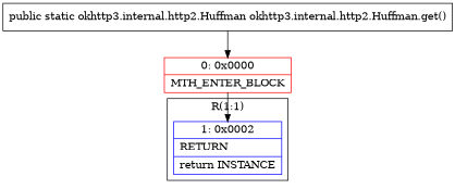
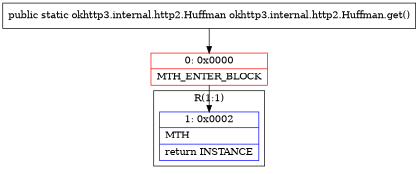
  digraph {
    node [shape=record]
-   n1 [color=blue label="{1\:\ 0x0002|RETURN\l|return INSTANCE\l}"]
+   n1 [color=blue label="{1\:\ 0x0002|MTH\l|return INSTANCE\l}"]
    n2 [color=red label="{0\:\ 0x0000|MTH_ENTER_BLOCK\l}"]
    n3 [label="{public static okhttp3.internal.http2.Huffman okhttp3.internal.http2.Huffman.get() }"]
    subgraph cluster_1 {
      label="R(1:1)"
      n1
    }
    n2 -> n1
    n3 -> n2
  }
